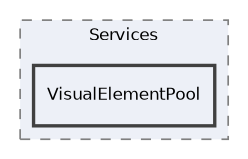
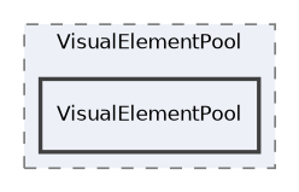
  digraph {
    compound=true
    n1 [color=grey25 fillcolor="#edf0f7" fontname=Helvetica fontsize=10 label=VisualElementPool shape=box style="filled,bold,"]
    subgraph cluster_1 {
      bgcolor="#edf0f7"
      fontname=Helvetica
      fontsize=10
-     label=Services
+     label=VisualElementPool
      pencolor=grey50
      style="filled,dashed,"
      n1
    }
  }
